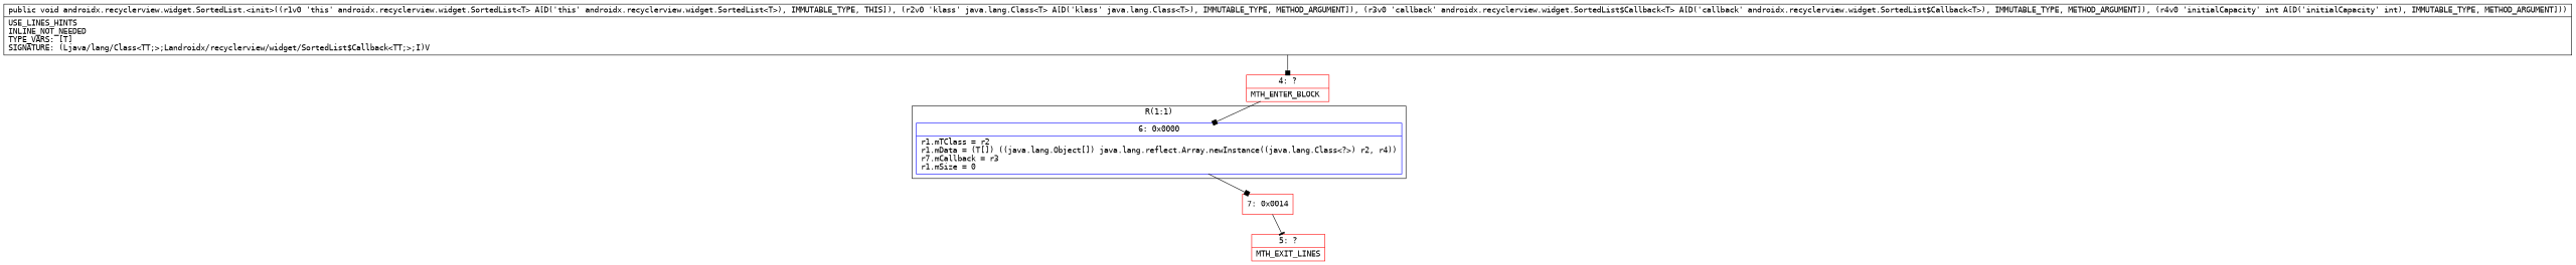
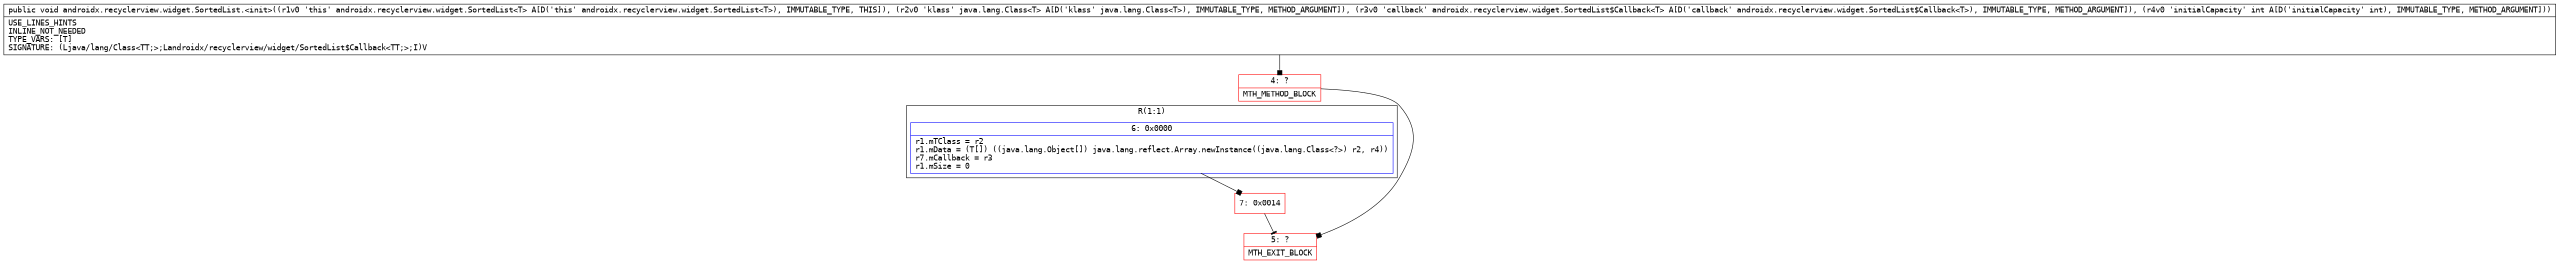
  digraph {
    fontname="DejaVu Sans Mono"
    node [color=red fontname="DejaVu Sans Mono" shape=record]
    edge [arrowhead=box fontname="DejaVu Sans Mono"]
    n1 [color=blue label="{6\:\ 0x0000|r1.mTClass = r2\lr1.mData = (T[]) ((java.lang.Object[]) java.lang.reflect.Array.newInstance((java.lang.Class\<?\>) r2, r4))\lr7.mCallback = r3\lr1.mSize = 0\l}"]
    n2 [label="{7\:\ 0x0014}"]
-   n3 [label="{5\:\ ?|MTH_EXIT_LINES\l}"]
-   n4 [label="{4\:\ ?|MTH_ENTER_BLOCK\l}"]
+   n3 [label="{5\:\ ?|MTH_EXIT_BLOCK\l}"]
+   n4 [label="{4\:\ ?|MTH_METHOD_BLOCK\l}"]
    n5 [label="{public void androidx.recyclerview.widget.SortedList.\<init\>((r1v0 'this' androidx.recyclerview.widget.SortedList\<T\> A[D('this' androidx.recyclerview.widget.SortedList\<T\>), IMMUTABLE_TYPE, THIS]), (r2v0 'klass' java.lang.Class\<T\> A[D('klass' java.lang.Class\<T\>), IMMUTABLE_TYPE, METHOD_ARGUMENT]), (r3v0 'callback' androidx.recyclerview.widget.SortedList$Callback\<T\> A[D('callback' androidx.recyclerview.widget.SortedList$Callback\<T\>), IMMUTABLE_TYPE, METHOD_ARGUMENT]), (r4v0 'initialCapacity' int A[D('initialCapacity' int), IMMUTABLE_TYPE, METHOD_ARGUMENT]))  | USE_LINES_HINTS\lINLINE_NOT_NEEDED\lTYPE_VARS: [T]\lSIGNATURE: (Ljava\/lang\/Class\<TT;\>;Landroidx\/recyclerview\/widget\/SortedList$Callback\<TT;\>;I)V\l}" color=""]
    subgraph cluster_1 {
      label="R(1:1)"
      n1
    }
    n1 -> n2
    n2 -> n3 [arrowhead=tee]
-   n4 -> n1
+   n4 -> n3
    n5 -> n4
  }
